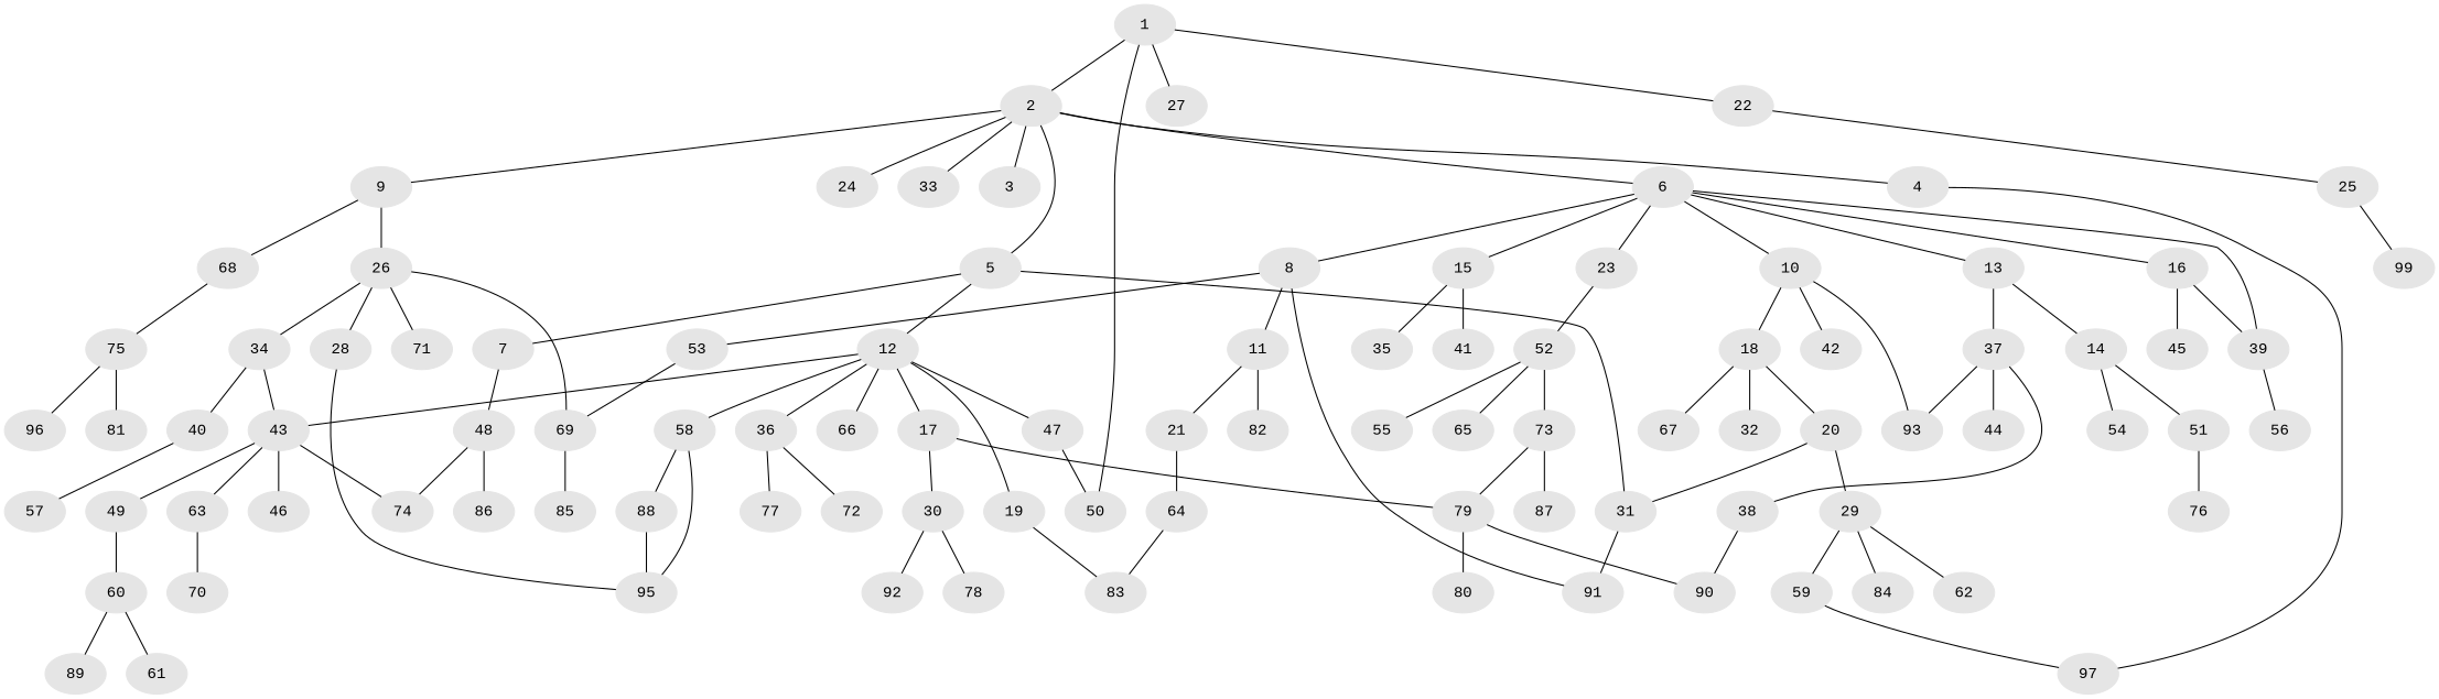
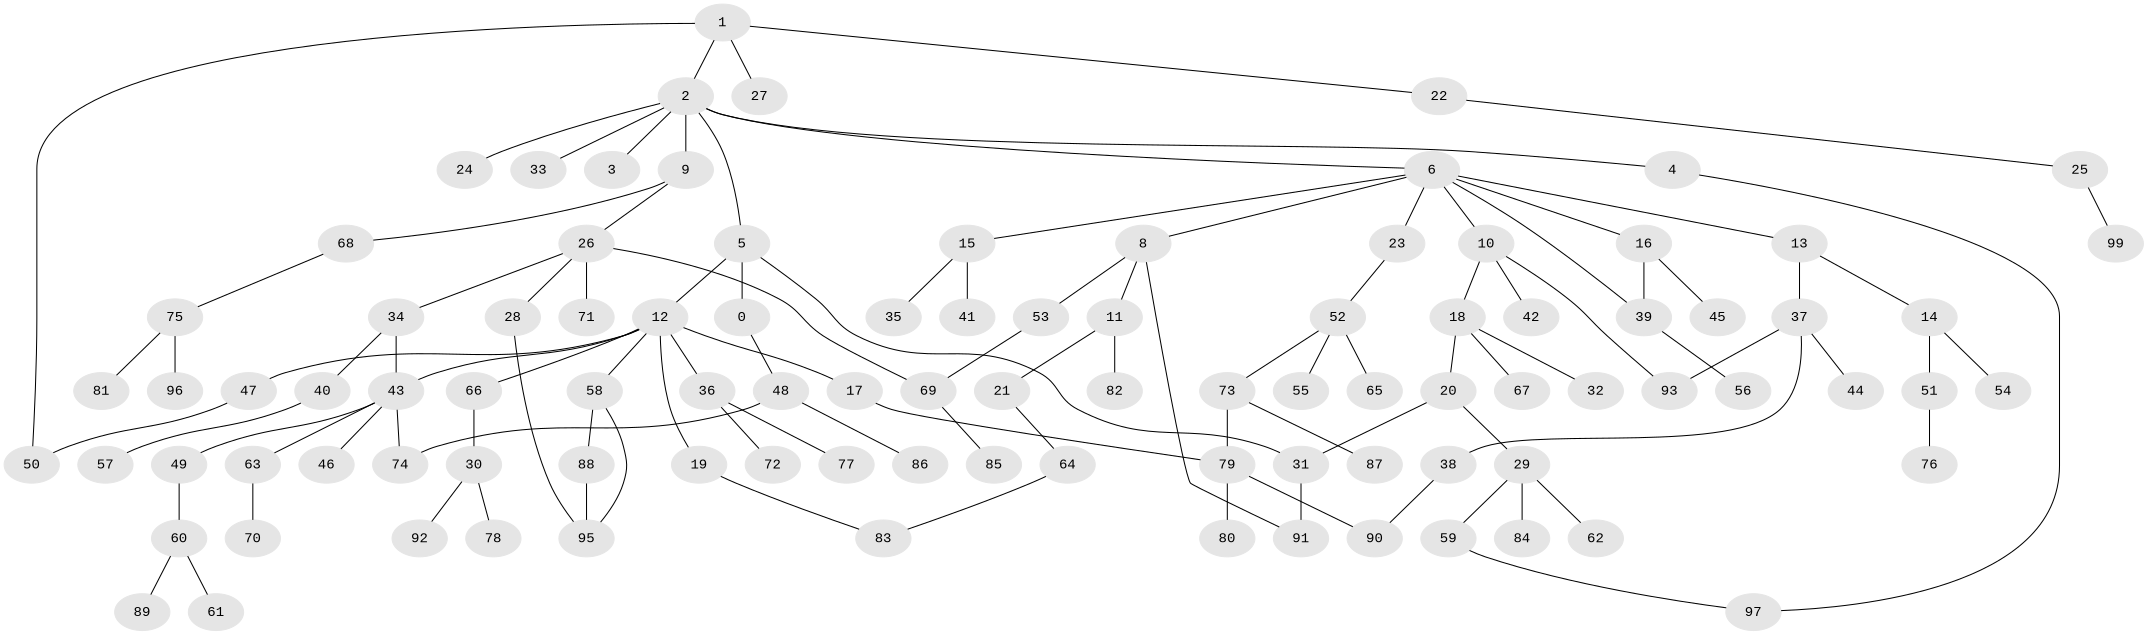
  graph {
    fontname="Liberation Mono"
    node [color=gray90 fontname="Liberation Mono" style=filled]
    edge [fontname="Liberation Mono"]
    1
    2
    22
    27
    50
    3
    4
    5
    6
    9
    24
    33
    25
    97
-   7
+   7 [label=0]
    12
    31
    8
    10
    13
    15
    16
    23
    39
    26
    68
    48
    17
    19
    36
    43
    47
    58
    66
    91
    11
    53
    18
    42
    93
    14
    37
    35
    41
    45
    52
    56
    74
    86
    21
    82
    69
    28
    34
    71
    75
    20
    32
    67
    64
    30
    79
    83
    72
    77
    46
    49
    63
    95
    88
    51
    54
    38
    44
    76
    78
    92
    90
    80
    29
    59
    62
    84
    n84 [label=99]
    55
    65
    73
    40
    85
    57
    60
    70
    61
    89
    87
    81
    96
    1 -- 2
    1 -- 22
    1 -- 27
    1 -- 50
    2 -- 3
    2 -- 4
    2 -- 5
    2 -- 6
    2 -- 9
    2 -- 24
    2 -- 33
    22 -- 25
    4 -- 97
    5 -- 7
    5 -- 12
    5 -- 31
    6 -- 8
    6 -- 10
    6 -- 13
    6 -- 15
    6 -- 16
    6 -- 23
    6 -- 39
    9 -- 26
    9 -- 68
    25 -- n84
    7 -- 48
    12 -- 17
    12 -- 19
    12 -- 36
    12 -- 43
    12 -- 47
    12 -- 58
    12 -- 66
    31 -- 91
    8 -- 91
    8 -- 11
    8 -- 53
    10 -- 18
    10 -- 42
    10 -- 93
    13 -- 14
    13 -- 37
    15 -- 35
    15 -- 41
    16 -- 39
    16 -- 45
    23 -- 52
    39 -- 56
    26 -- 69
    26 -- 28
    26 -- 34
    26 -- 71
    68 -- 75
    48 -- 74
    48 -- 86
-   17 -- 30
+   66 -- 30
    17 -- 79
    19 -- 83
    36 -- 72
    36 -- 77
    43 -- 74
    43 -- 46
    43 -- 49
    43 -- 63
    47 -- 50
    58 -- 95
    58 -- 88
    11 -- 21
    11 -- 82
    53 -- 69
    18 -- 20
    18 -- 32
    18 -- 67
    14 -- 51
    14 -- 54
    37 -- 93
    37 -- 38
    37 -- 44
    52 -- 55
    52 -- 65
    52 -- 73
    21 -- 64
    69 -- 85
    28 -- 95
    34 -- 43
    34 -- 40
    75 -- 81
    75 -- 96
    20 -- 31
    20 -- 29
    64 -- 83
    30 -- 78
    30 -- 92
    79 -- 90
    79 -- 80
    49 -- 60
    63 -- 70
    88 -- 95
    51 -- 76
    38 -- 90
    29 -- 59
    29 -- 62
    29 -- 84
    59 -- 97
    73 -- 79
    73 -- 87
    40 -- 57
    60 -- 61
    60 -- 89
  }
